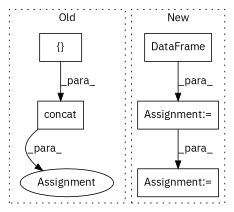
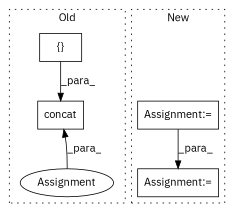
  digraph {
    fontname="IBM Plex Sans"
    node [a=32 fontname="IBM Plex Sans" l=1 shape=box]
    edge [fontname="IBM Plex Sans"]
    n1 [l="7,1" label=concat s="2191,2313"]
    n2 [a=4 l="1,1" label="{}" s="2207,2310"]
    n3 [a=34 label=Assignment s=2312 shape=ellipse]
-   n4 [l="10,1" label=DataFrame s="2408,2431"]
    n5 [a=7 label="Assignment:=" s=2400]
    n6 [a=7 l="57,2" label="Assignment:=" s="2775,2858"]
    subgraph cluster_1 {
      label=Old
      style=dotted
      n1
      n2
      n3
    }
    subgraph cluster_2 {
      label=New
      style=dotted
-     n4
      n5
      n6
    }
    n2 -> n1 [label=_para_]
-   n1 -> n3 [label=_para_]
-   n4 -> n5 [label=_para_]
+   n3 -> n1 [label=_para_]
    n5 -> n6 [label=_para_]
  }
